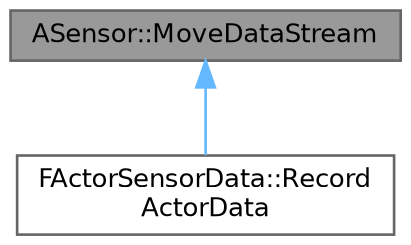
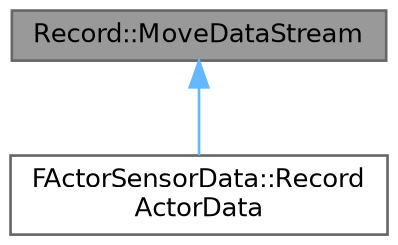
  digraph {
    rankdir=TB
    node [fontname=Helvetica fontsize=10 shape=box style=filled]
-   n1 [color=gray40 fillcolor=grey60 fontcolor=black height=0.2 label="ASensor::MoveDataStream" width=0.4]
+   n1 [color=gray40 fillcolor=grey60 fontcolor=black height=0.2 label="Record::MoveDataStream" width=0.4]
    n2 [color=grey40 fillcolor=white height=0.2 label="FActorSensorData::Record\lActorData" width=0.4]
    n1 -> n2 [color=steelblue1 dir=back fontname=Helvetica fontsize=10 labelfontname=Helvetica labelfontsize=10 style=solid]
  }
